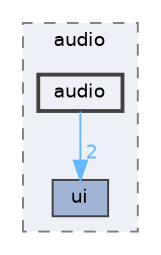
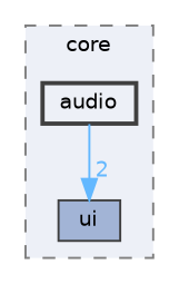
  digraph {
    compound=true
    node [color=grey25 fontname=Helvetica fontsize=10 shape=box]
    n1 [fillcolor="#a2b4d6" height=0.2 label=ui style=filled width=0.4]
    n2 [fillcolor="#edf0f7" height=0.2 label=audio style="filled,bold" width=0.4]
    subgraph cluster_1 {
      bgcolor="#edf0f7"
      fontname=Helvetica
      fontsize=10
-     label=audio
+     label=core
      pencolor=grey50
      style="filled,dashed"
      n1
      n2
    }
    n2 -> n1 [color=steelblue1 fontcolor=steelblue1 fontname=Helvetica fontsize=10 headlabel=2 labeldistance=1.5 labelfontname=Helvetica labelfontsize=10]
  }
